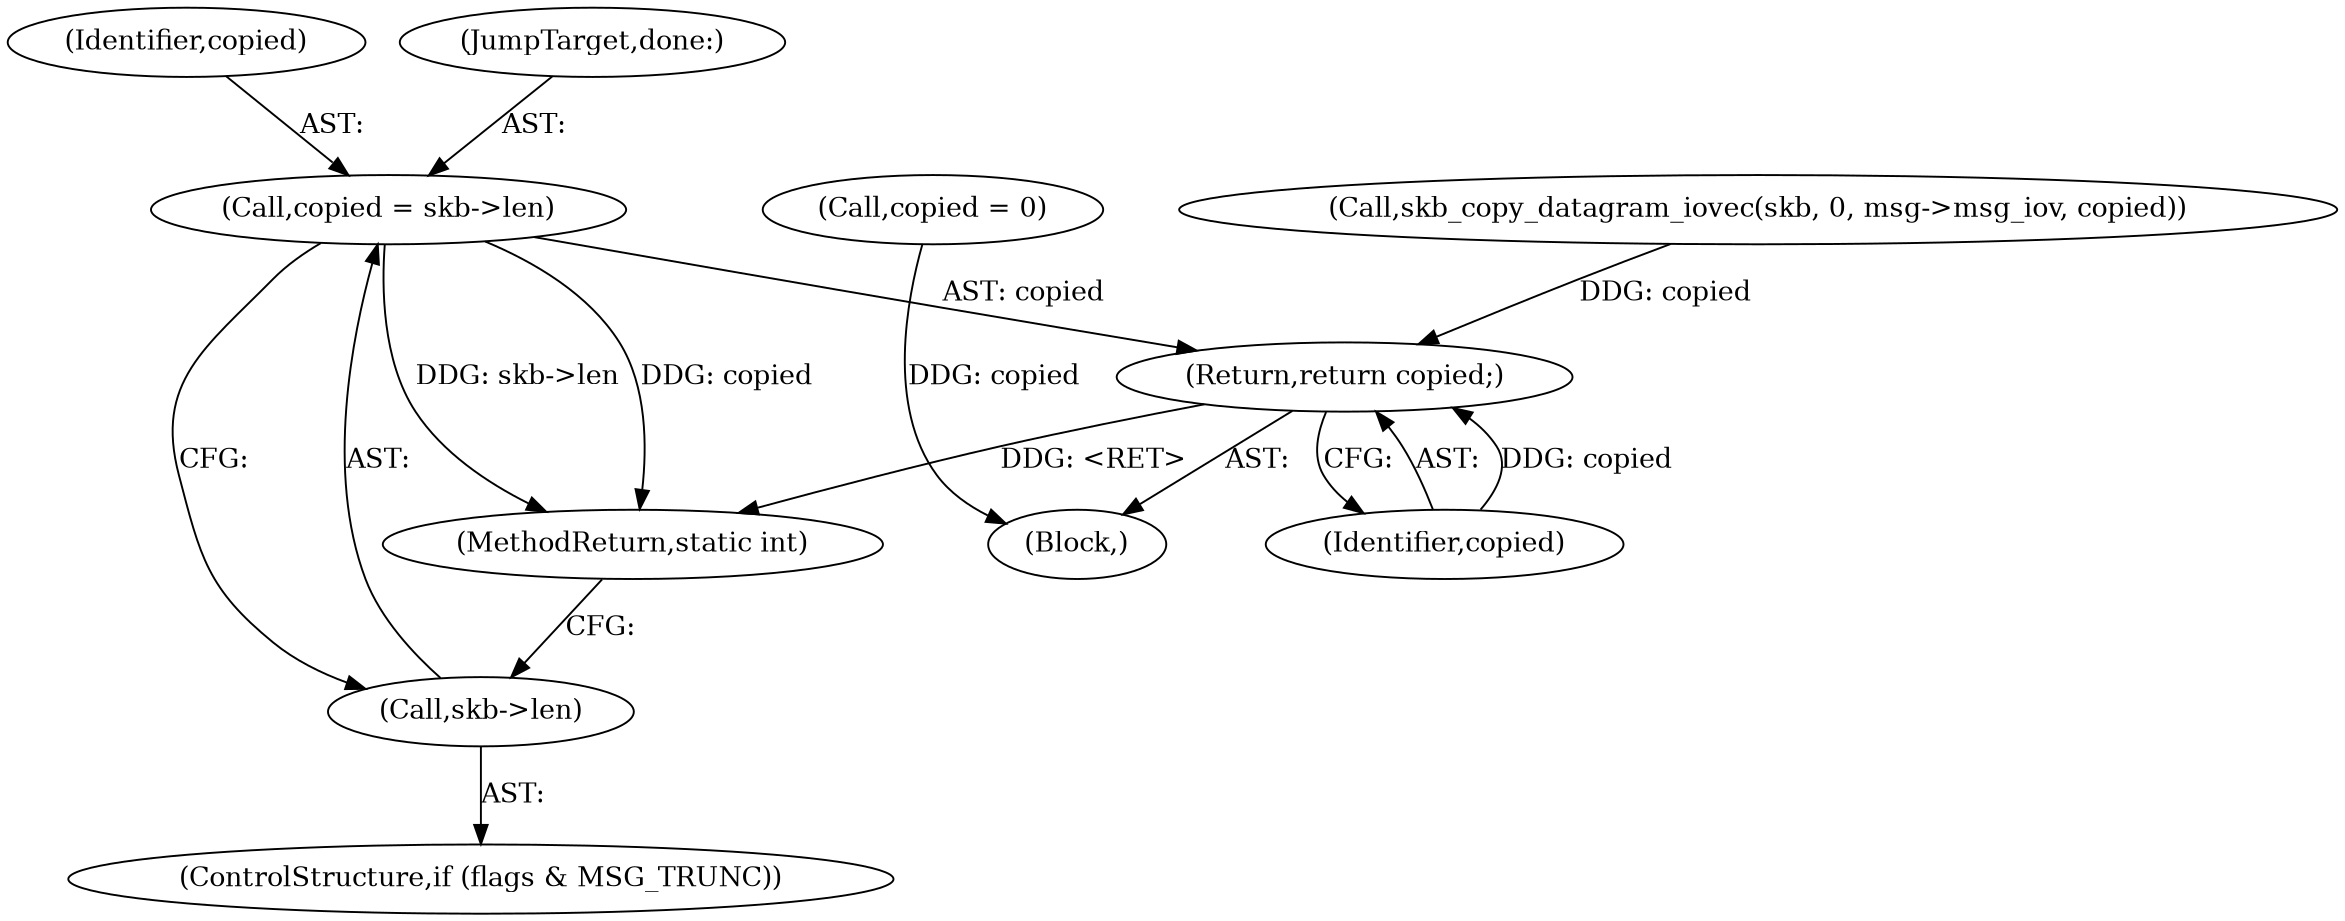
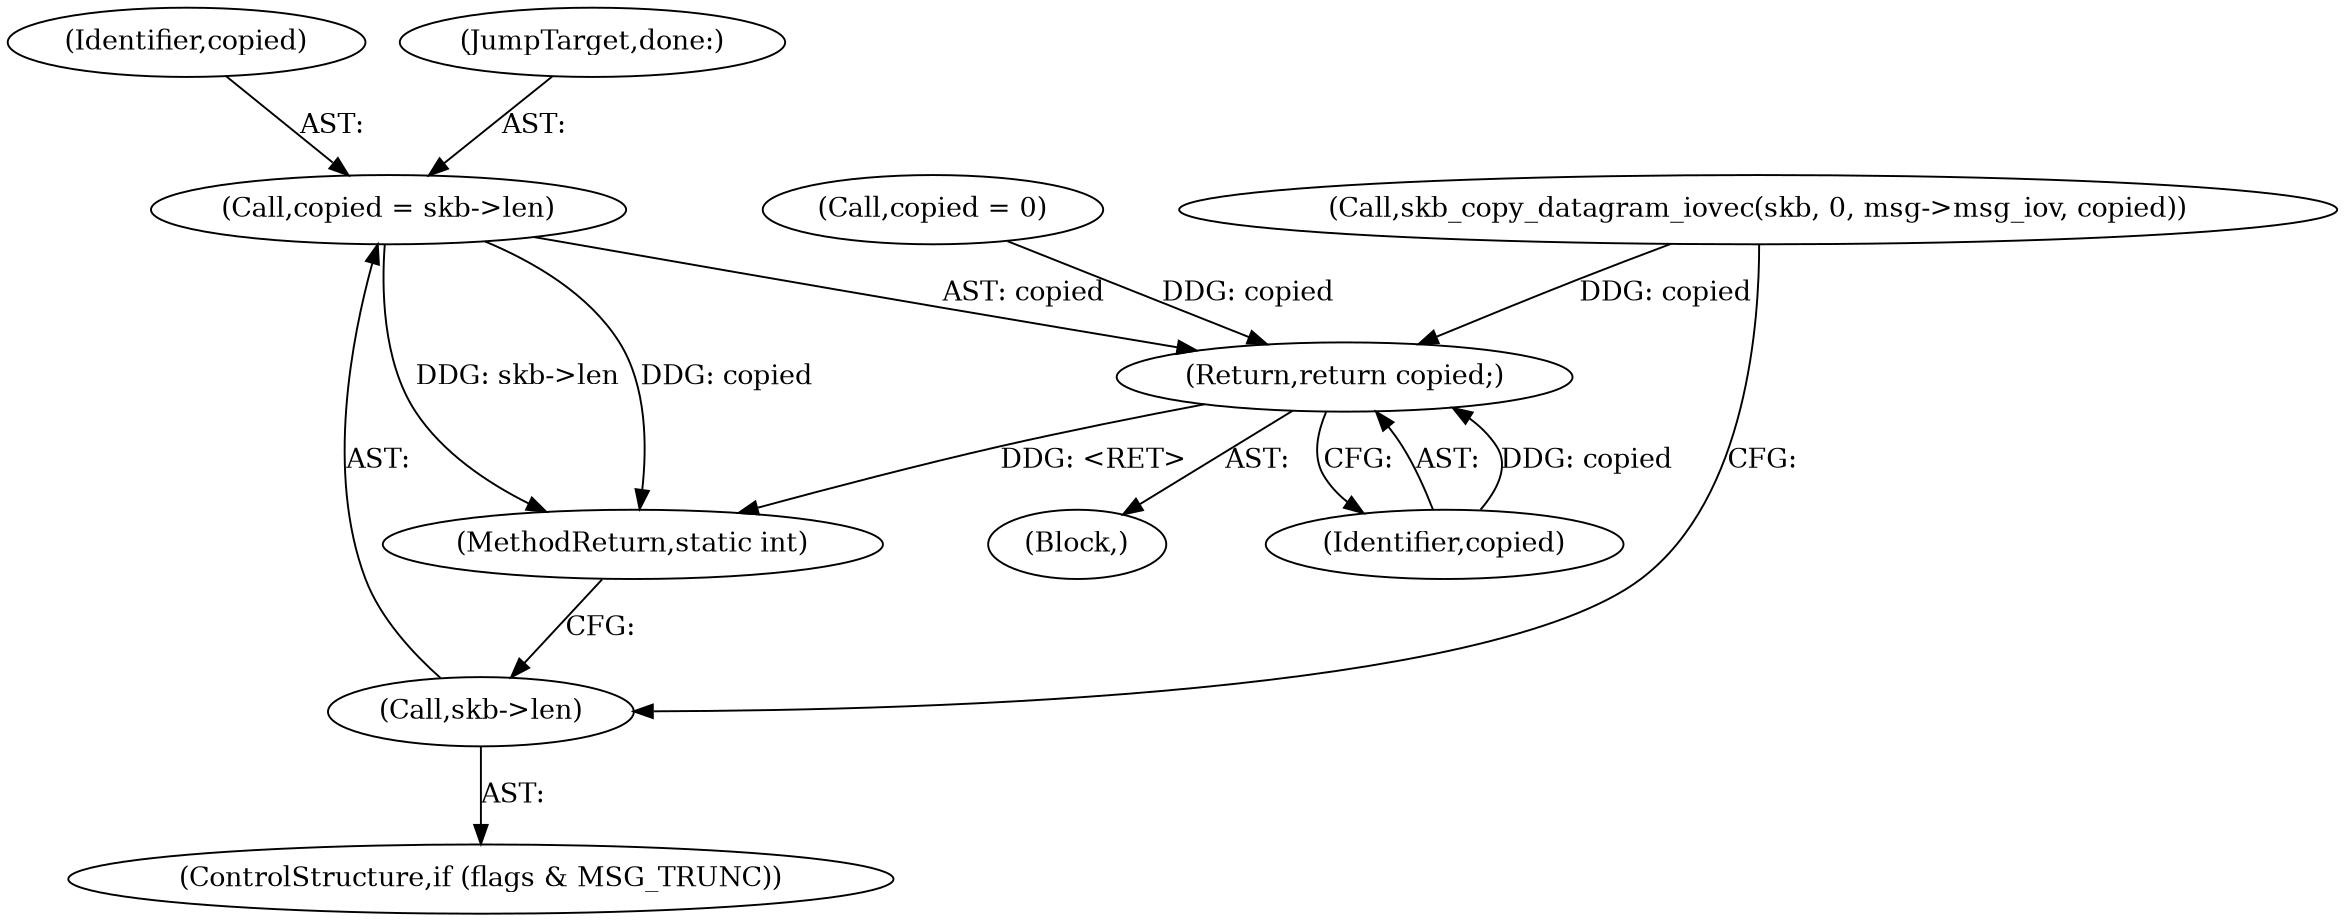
  digraph {
    n1 [label="(Call,copied = skb->len)"]
    n2 [label="(Return,return copied;)"]
    n3 [label="(Call,skb->len)"]
    n4 [label="(MethodReturn,static int)"]
    n5 [label="(Identifier,copied)"]
    n6 [label="(Block,)"]
    n7 [label="(ControlStructure,if (flags & MSG_TRUNC))"]
    n8 [label="(Identifier,copied)"]
    n9 [label="(JumpTarget,done:)"]
    n10 [label="(Call,copied = 0)"]
    n11 [label="(Call,skb_copy_datagram_iovec(skb, 0, msg->msg_iov, copied))"]
    n1 -> n2 [label="AST: copied"]
-   n1 -> n3 [label="CFG: "]
+   n11 -> n3 [label="CFG: "]
    n1 -> n4 [label="DDG: skb->len"]
    n1 -> n4 [label="DDG: copied"]
    n2 -> n4 [label="DDG: <RET>"]
    n2 -> n5 [label="CFG: "]
    n2 -> n6 [label="AST: "]
    n3 -> n1 [label="AST: "]
    n3 -> n7 [label="AST: "]
    n4 -> n3 [label="CFG: "]
    n5 -> n2 [label="AST: "]
    n5 -> n2 [label="DDG: copied"]
    n8 -> n1 [label="AST: "]
    n9 -> n1 [label="AST: "]
-   n10 -> n6 [label="DDG: copied"]
+   n10 -> n2 [label="DDG: copied"]
    n11 -> n2 [label="DDG: copied"]
  }
